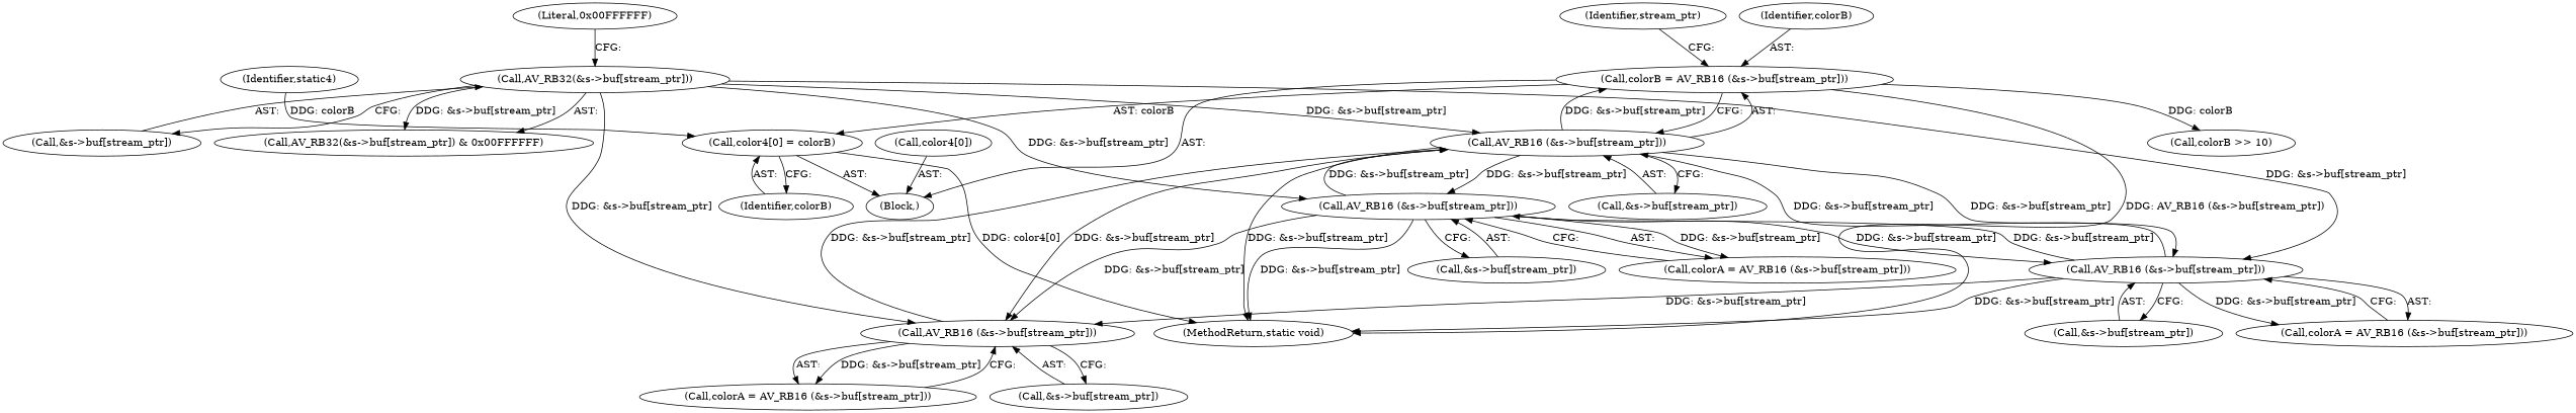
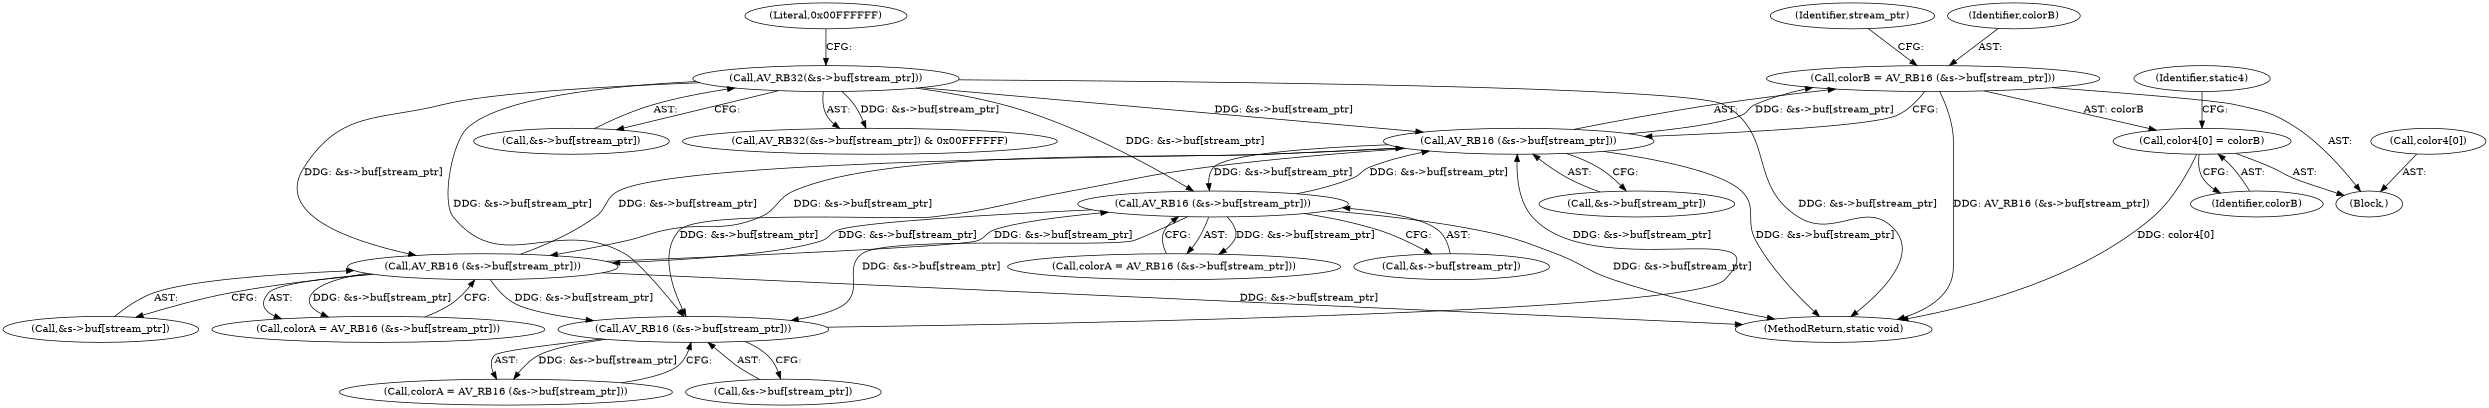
  digraph {
    n1 [label="(Call,color4[0] = colorB)"]
    n2 [label="(Block,)"]
    n3 [label="(Identifier,colorB)"]
    n4 [label="(MethodReturn,static void)"]
    n5 [label="(Call,colorB = AV_RB16 (&s->buf[stream_ptr]))"]
    n6 [label="(Call,AV_RB16 (&s->buf[stream_ptr]))"]
-   n7 [label="(Call,colorB >> 10)"]
    n8 [label="(Call,AV_RB16 (&s->buf[stream_ptr]))"]
    n9 [label="(Call,AV_RB16 (&s->buf[stream_ptr]))"]
    n10 [label="(Call,AV_RB16 (&s->buf[stream_ptr]))"]
    n11 [label="(Call,&s->buf[stream_ptr])"]
    n12 [label="(Call,colorA = AV_RB16 (&s->buf[stream_ptr]))"]
    n13 [label="(Call,&s->buf[stream_ptr])"]
    n14 [label="(Call,&s->buf[stream_ptr])"]
    n15 [label="(Call,colorA = AV_RB16 (&s->buf[stream_ptr]))"]
    n16 [label="(Call,colorA = AV_RB16 (&s->buf[stream_ptr]))"]
    n17 [label="(Call,&s->buf[stream_ptr])"]
    n18 [label="(Call,AV_RB32(&s->buf[stream_ptr]))"]
    n19 [label="(Call,&s->buf[stream_ptr])"]
    n20 [label="(Call,AV_RB32(&s->buf[stream_ptr]) & 0x00FFFFFF)"]
    n21 [label="(Identifier,colorB)"]
    n22 [label="(Literal,0x00FFFFFF)"]
    n23 [label="(Identifier,stream_ptr)"]
    n24 [label="(Call,color4[0])"]
    n25 [label="(Identifier,static4)"]
    n1 -> n2 [label="AST: "]
    n1 -> n3 [label="CFG: "]
    n1 -> n4 [label="DDG: color4[0]"]
    n3 -> n1 [label="AST: "]
    n5 -> n1 [label="AST: colorB"]
    n5 -> n2 [label="AST: "]
    n5 -> n4 [label="DDG: AV_RB16 (&s->buf[stream_ptr])"]
    n5 -> n6 [label="CFG: "]
-   n5 -> n7 [label="DDG: colorB"]
    n6 -> n4 [label="DDG: &s->buf[stream_ptr]"]
    n6 -> n5 [label="AST: "]
    n6 -> n5 [label="DDG: &s->buf[stream_ptr]"]
    n6 -> n8 [label="DDG: &s->buf[stream_ptr]"]
    n6 -> n9 [label="DDG: &s->buf[stream_ptr]"]
    n6 -> n10 [label="DDG: &s->buf[stream_ptr]"]
    n6 -> n11 [label="CFG: "]
    n8 -> n4 [label="DDG: &s->buf[stream_ptr]"]
    n8 -> n6 [label="DDG: &s->buf[stream_ptr]"]
    n8 -> n9 [label="DDG: &s->buf[stream_ptr]"]
    n8 -> n10 [label="DDG: &s->buf[stream_ptr]"]
    n8 -> n12 [label="AST: "]
    n8 -> n12 [label="DDG: &s->buf[stream_ptr]"]
    n8 -> n13 [label="CFG: "]
    n9 -> n4 [label="DDG: &s->buf[stream_ptr]"]
    n9 -> n6 [label="DDG: &s->buf[stream_ptr]"]
    n9 -> n8 [label="DDG: &s->buf[stream_ptr]"]
    n9 -> n10 [label="DDG: &s->buf[stream_ptr]"]
    n9 -> n14 [label="CFG: "]
    n9 -> n15 [label="AST: "]
    n9 -> n15 [label="DDG: &s->buf[stream_ptr]"]
    n10 -> n6 [label="DDG: &s->buf[stream_ptr]"]
    n10 -> n16 [label="AST: "]
    n10 -> n16 [label="DDG: &s->buf[stream_ptr]"]
    n10 -> n17 [label="CFG: "]
    n11 -> n6 [label="AST: "]
    n12 -> n8 [label="CFG: "]
    n13 -> n8 [label="AST: "]
    n14 -> n9 [label="AST: "]
    n15 -> n9 [label="CFG: "]
    n16 -> n10 [label="CFG: "]
    n17 -> n10 [label="AST: "]
+   n18 -> n4 [label="DDG: &s->buf[stream_ptr]"]
    n18 -> n6 [label="DDG: &s->buf[stream_ptr]"]
    n18 -> n8 [label="DDG: &s->buf[stream_ptr]"]
    n18 -> n9 [label="DDG: &s->buf[stream_ptr]"]
    n18 -> n10 [label="DDG: &s->buf[stream_ptr]"]
    n18 -> n19 [label="CFG: "]
    n18 -> n20 [label="AST: "]
    n18 -> n20 [label="DDG: &s->buf[stream_ptr]"]
    n19 -> n18 [label="AST: "]
    n21 -> n5 [label="AST: "]
    n22 -> n18 [label="CFG: "]
    n23 -> n5 [label="CFG: "]
    n24 -> n2 [label="AST: "]
-   n25 -> n1 [label="DDG: colorB"]
+   n25 -> n1 [label="CFG: "]
  }
